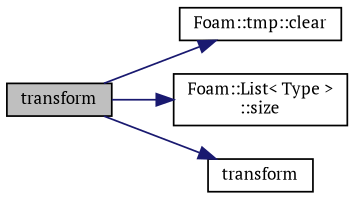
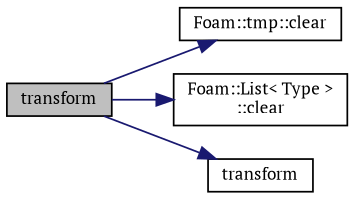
  digraph {
    rankdir=LR
    fontname="PT Serif"
    node [color=black fontname="PT Serif" fontsize=10 shape=record]
    edge [color=midnightblue fontname="PT Serif" fontsize=10 labelfontname=FreeSans labelfontsize=10 style=solid]
    n1 [fillcolor=grey75 fontcolor=black height=0.2 label=transform style=filled width=0.4]
    n2 [height=0.2 label="Foam::tmp::clear" width=0.4]
-   n3 [height=0.2 label="Foam::List\< Type \>\l::size" width=0.4]
+   n3 [height=0.2 label="Foam::List\< Type \>\l::clear" width=0.4]
    n4 [height=0.2 label=transform width=0.4]
    n1 -> n2
    n1 -> n3
    n1 -> n4
  }
